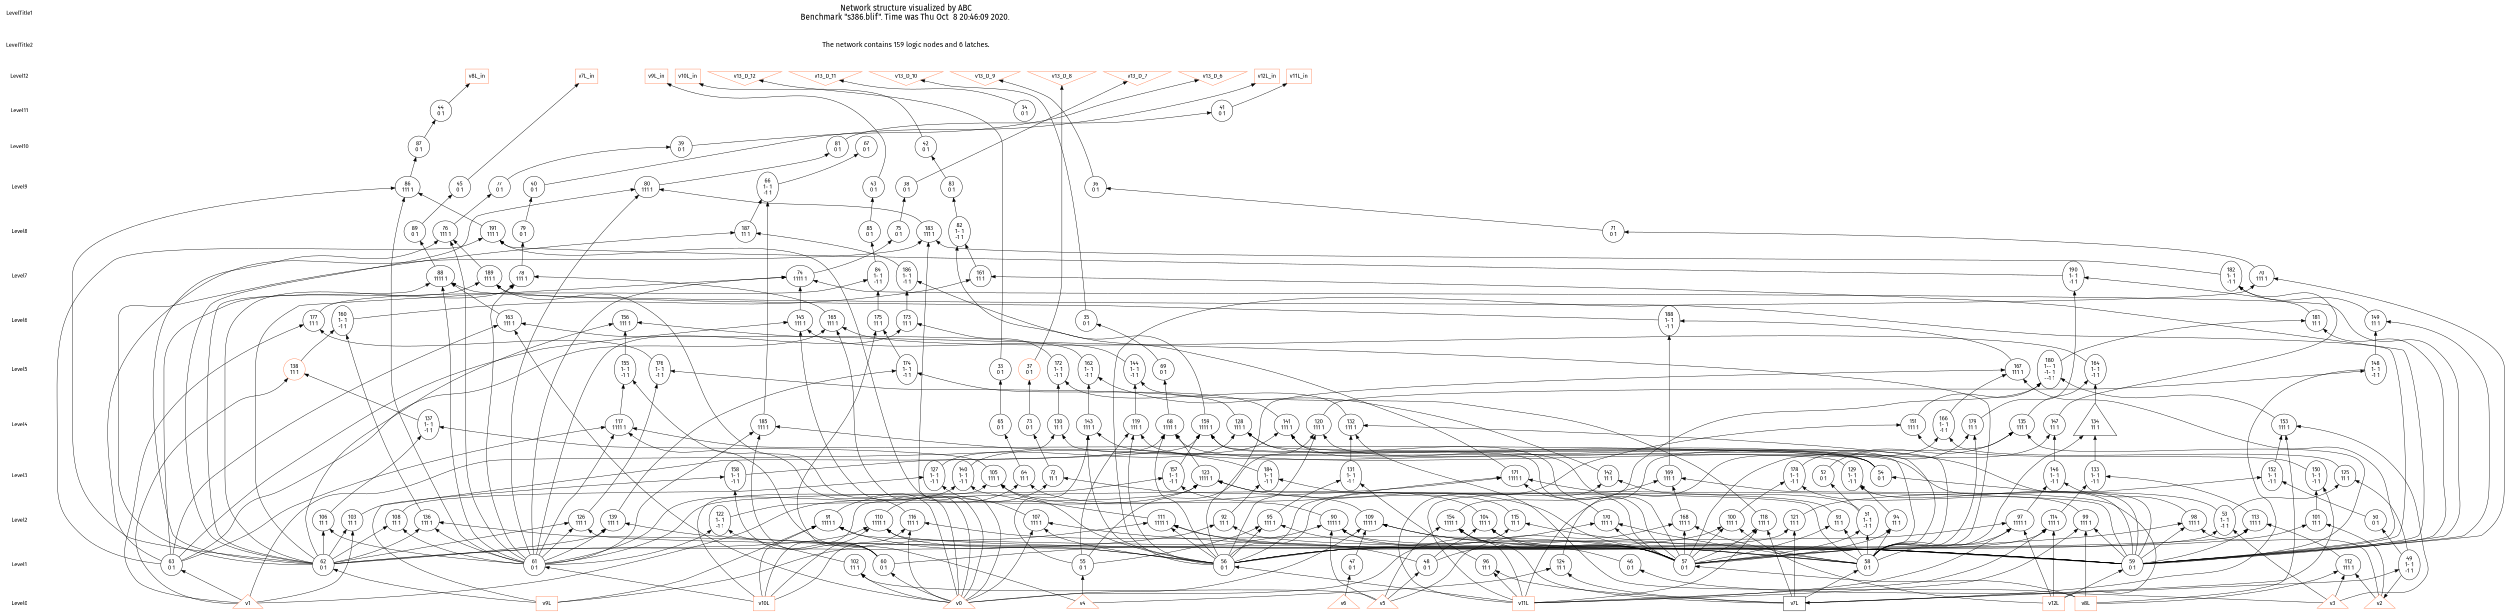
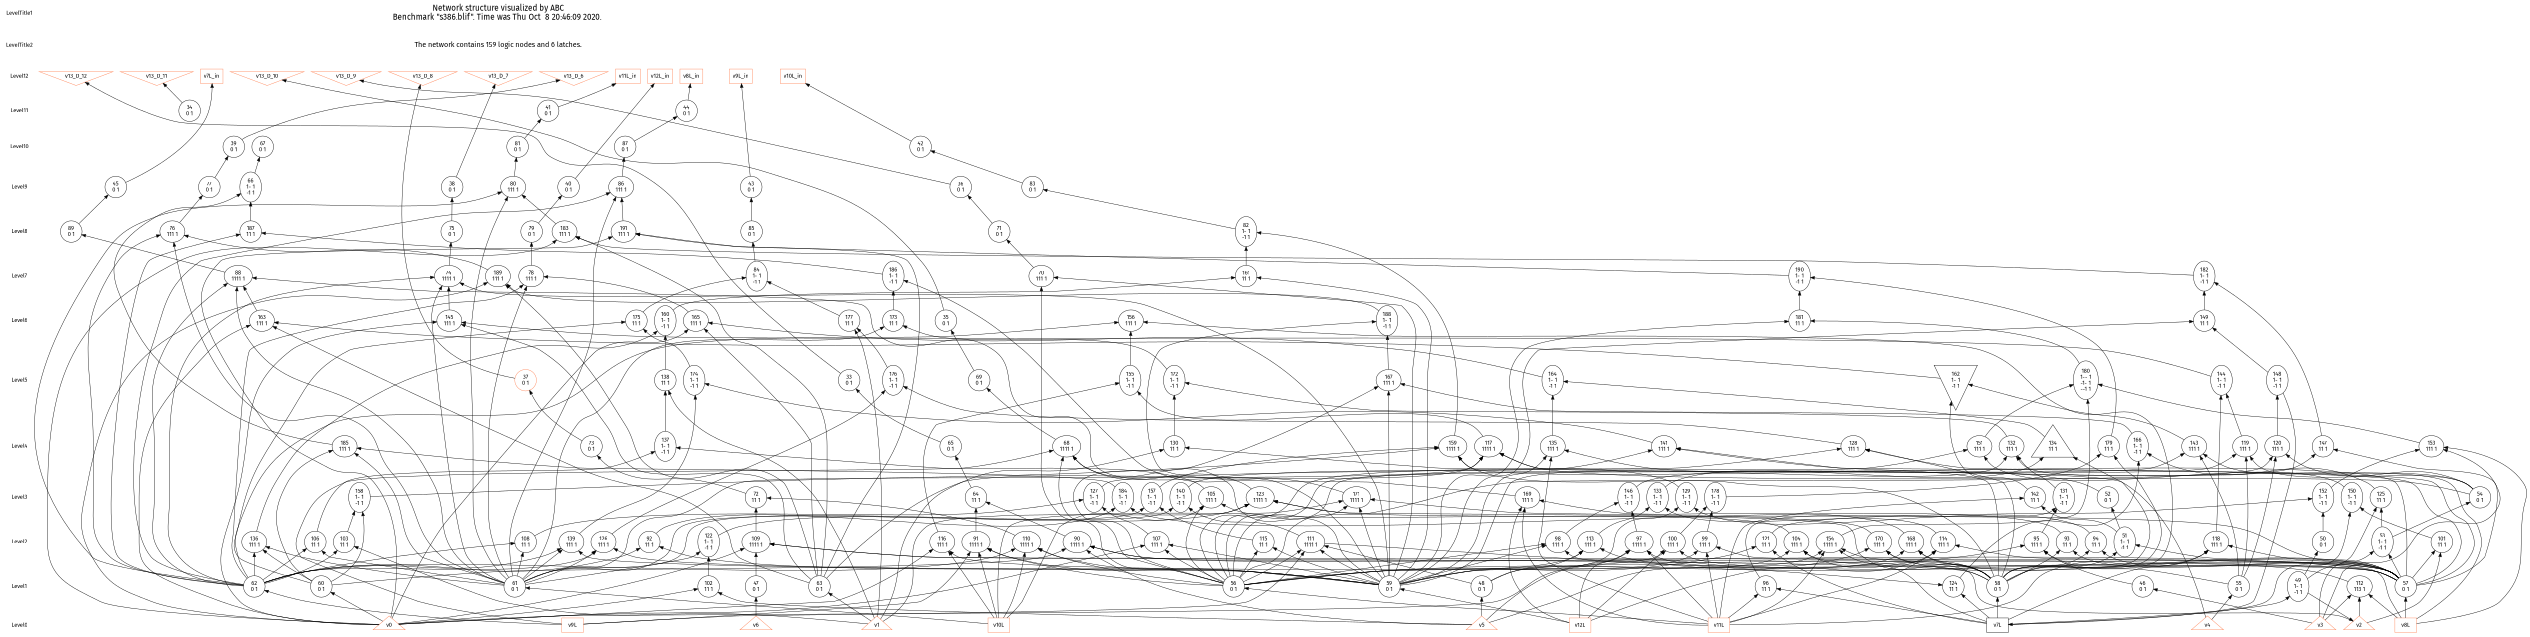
  digraph {
    fontname="Fira Sans"
    node [fontname="Fira Sans" shape=ellipse]
    edge [dir=back fontname="Fira Sans" style=solid]
    LevelTitle1 [shape=plaintext]
    LevelTitle2 [shape=plaintext]
    Level12 [shape=plaintext]
    Level11 [shape=plaintext]
    Level10 [shape=plaintext]
    Level9 [shape=plaintext]
    Level8 [shape=plaintext]
    Level7 [shape=plaintext]
    Level6 [shape=plaintext]
    Level5 [shape=plaintext]
    Level4 [shape=plaintext]
    Level3 [shape=plaintext]
    Level2 [shape=plaintext]
    Level1 [shape=plaintext]
    Level0 [shape=plaintext]
    n16 [fontsize=20 label="Network structure visualized by ABC\nBenchmark \"s386.blif\". Time was Thu Oct  8 20:46:09 2020. " shape=plaintext]
    n17 [fontsize=18 label="The network contains 159 logic nodes and 6 latches.\n" shape=plaintext]
    n18 [color=coral fillcolor=coral label=v13_D_12 shape=invtriangle]
    n19 [color=coral fillcolor=coral label=v13_D_11 shape=invtriangle]
    n20 [color=coral fillcolor=coral label=v13_D_10 shape=invtriangle]
    n21 [color=coral fillcolor=coral label=v13_D_9 shape=invtriangle]
    n22 [color=coral fillcolor=coral label=v13_D_8 shape=invtriangle]
    n23 [color=coral fillcolor=coral label=v13_D_7 shape=invtriangle]
    n24 [color=coral fillcolor=coral label=v13_D_6 shape=invtriangle]
    n25 [color=coral fillcolor=coral label=v12L_in shape=box]
    n26 [color=coral fillcolor=coral label=v11L_in shape=box]
    n27 [color=coral fillcolor=coral label=v10L_in shape=box]
    n28 [color=coral fillcolor=coral label=v9L_in shape=box]
    n29 [color=coral fillcolor=coral label=v8L_in shape=box]
    n30 [color=coral fillcolor=coral label=v7L_in shape=box]
    n31 [label="34\n0 1"]
    n32 [label="41\n0 1"]
    n33 [label="44\n0 1"]
    n34 [label="39\n0 1"]
    n35 [label="42\n0 1"]
    n36 [label="67\n0 1"]
    n37 [label="81\n0 1"]
    n38 [label="87\n0 1"]
    n39 [label="36\n0 1"]
    n40 [label="38\n0 1"]
    n41 [label="40\n0 1"]
    n42 [label="43\n0 1"]
    n43 [label="45\n0 1"]
    n44 [label="66\n1- 1\n-1 1"]
    n45 [label="77\n0 1"]
    n46 [label="80\n111 1"]
    n47 [label="83\n0 1"]
    n48 [label="86\n111 1"]
    n49 [label="71\n0 1"]
    n50 [label="75\n0 1"]
    n51 [label="76\n111 1"]
    n52 [label="79\n0 1"]
    n53 [label="82\n1- 1\n-1 1"]
    n54 [label="85\n0 1"]
    n55 [label="89\n0 1"]
    n56 [label="183\n111 1"]
    n57 [label="187\n11 1"]
    n58 [label="191\n111 1"]
    n59 [label="70\n111 1"]
    n60 [label="74\n1111 1"]
    n61 [label="78\n111 1"]
    n62 [label="84\n1- 1\n-1 1"]
    n63 [label="88\n1111 1"]
    n64 [label="161\n11 1"]
    n65 [label="182\n1- 1\n-1 1"]
    n66 [label="186\n1- 1\n-1 1"]
    n67 [label="189\n111 1"]
    n68 [label="190\n1- 1\n-1 1"]
    n69 [label="35\n0 1"]
    n70 [label="145\n111 1"]
    n71 [label="149\n11 1"]
    n72 [label="156\n111 1"]
    n73 [label="160\n1- 1\n-1 1"]
    n74 [label="163\n111 1"]
    n75 [label="165\n111 1"]
    n76 [label="173\n11 1"]
    n77 [label="175\n11 1"]
    n78 [label="177\n11 1"]
    n79 [label="181\n11 1"]
    n80 [label="188\n1- 1\n-1 1"]
    n81 [label="33\n0 1"]
    n82 [color=coral label="37\n0 1"]
    n83 [label="69\n0 1"]
-   n84 [label="138\n11 1" color=coral]
+   n84 [label="138\n11 1"]
    n85 [label="144\n1- 1\n-1 1"]
    n86 [label="148\n1- 1\n-1 1"]
    n87 [label="155\n1- 1\n-1 1"]
-   n88 [label="162\n1- 1\n-1 1"]
+   n88 [label="162\n1- 1\n-1 1" shape=invtriangle]
    n89 [label="164\n1- 1\n-1 1"]
    n90 [label="167\n111 1"]
    n91 [label="172\n1- 1\n-1 1"]
    n92 [label="174\n1- 1\n-1 1"]
    n93 [label="176\n1- 1\n-1 1"]
    n94 [label="180\n1-- 1\n-1- 1\n--1 1"]
    n95 [label="65\n0 1"]
    n96 [label="68\n1111 1"]
    n97 [label="73\n0 1"]
    n98 [label="117\n1111 1"]
    n99 [label="119\n111 1"]
    n100 [label="120\n111 1"]
    n101 [label="128\n111 1"]
    n102 [label="130\n11 1"]
    n103 [label="132\n111 1"]
    n104 [label="134\n11 1" shape=triangle]
    n105 [label="135\n111 1"]
    n106 [label="137\n1- 1\n-1 1"]
    n107 [label="141\n111 1"]
    n108 [label="143\n111 1"]
    n109 [label="147\n11 1"]
    n110 [label="151\n111 1"]
    n111 [label="153\n111 1"]
    n112 [label="159\n1111 1"]
    n113 [label="166\n1- 1\n-1 1"]
    n114 [label="179\n11 1"]
    n115 [label="185\n111 1"]
    n116 [label="52\n0 1"]
    n117 [label="54\n0 1"]
    n118 [label="64\n11 1"]
    n119 [label="72\n11 1"]
    n120 [label="105\n111 1"]
    n121 [label="123\n1111 1"]
    n122 [label="125\n11 1"]
    n123 [label="127\n1- 1\n-1 1"]
    n124 [label="129\n1- 1\n-1 1"]
    n125 [label="131\n1- 1\n-1 1"]
    n126 [label="133\n1- 1\n-1 1"]
    n127 [label="140\n1- 1\n-1 1"]
    n128 [label="142\n11 1"]
    n129 [label="146\n1- 1\n-1 1"]
    n130 [label="150\n1- 1\n-1 1"]
    n131 [label="152\n1- 1\n-1 1"]
    n132 [label="157\n1- 1\n-1 1"]
    n133 [label="158\n1- 1\n-1 1"]
    n134 [label="169\n111 1"]
    n135 [label="171\n1111 1"]
    n136 [label="178\n1- 1\n-1 1"]
    n137 [label="184\n1- 1\n-1 1"]
    n138 [label="50\n0 1"]
    n139 [label="51\n1- 1\n-1 1"]
    n140 [label="53\n1- 1\n-1 1"]
    n141 [label="90\n1111 1"]
    n142 [label="91\n1111 1"]
    n143 [label="92\n11 1"]
    n144 [label="93\n11 1"]
    n145 [label="94\n11 1"]
    n146 [label="95\n111 1"]
    n147 [label="97\n1111 1"]
    n148 [label="98\n111 1"]
    n149 [label="99\n111 1"]
    n150 [label="100\n111 1"]
    n151 [label="101\n11 1"]
    n152 [label="103\n11 1"]
    n153 [label="104\n111 1"]
    n154 [label="106\n11 1"]
    n155 [label="107\n111 1"]
    n156 [label="108\n11 1"]
    n157 [label="109\n1111 1"]
    n158 [label="110\n1111 1"]
    n159 [label="111\n1111 1"]
    n160 [label="113\n111 1"]
    n161 [label="114\n111 1"]
    n162 [label="115\n11 1"]
    n163 [label="116\n111 1"]
    n164 [label="118\n111 1"]
    n165 [label="121\n11 1"]
    n166 [label="122\n1- 1\n-1 1"]
    n167 [label="126\n111 1"]
    n168 [label="136\n111 1"]
    n169 [label="139\n111 1"]
    n170 [label="154\n1111 1"]
    n171 [label="168\n111 1"]
    n172 [label="170\n111 1"]
    n173 [label="46\n0 1"]
    n174 [label="47\n0 1"]
    n175 [label="48\n0 1"]
    n176 [label="49\n1- 1\n-1 1"]
    n177 [label="55\n0 1"]
    n178 [label="56\n0 1"]
    n179 [label="57\n0 1"]
    n180 [label="58\n0 1"]
    n181 [label="59\n0 1"]
    n182 [label="60\n0 1"]
    n183 [label="61\n0 1"]
    n184 [label="62\n0 1"]
    n185 [label="63\n0 1"]
    n186 [label="96\n11 1"]
    n187 [label="102\n11 1"]
-   n188 [label="112\n111 1"]
+   n188 [label="112\n113 1"]
    n189 [label="124\n11 1"]
    n190 [color=coral fillcolor=coral label=v6 shape=triangle]
    n191 [color=coral fillcolor=coral label=v5 shape=triangle]
    n192 [color=coral fillcolor=coral label=v4 shape=triangle]
    n193 [color=coral fillcolor=coral label=v3 shape=triangle]
    n194 [color=coral fillcolor=coral label=v2 shape=triangle]
    n195 [color=coral fillcolor=coral label=v1 shape=triangle]
    n196 [color=coral fillcolor=coral label=v0 shape=triangle]
    n197 [color=coral fillcolor=coral label=v12L shape=box]
    n198 [color=coral fillcolor=coral label=v11L shape=box]
    n199 [color=coral fillcolor=coral label=v10L shape=box]
    n200 [color=coral fillcolor=coral label=v9L shape=box]
    n201 [color=coral fillcolor=coral label=v8L shape=box]
    n202 [color=black fillcolor=coral label=v7L shape=box]
    subgraph sub_1 {
      LevelTitle1
      LevelTitle2
      Level12
      Level11
      Level10
      Level9
      Level8
      Level7
      Level6
      Level5
      Level4
      Level3
      Level2
      Level1
      Level0
    }
    subgraph sub_2 {
      rank=same
      LevelTitle1
      n16
    }
    subgraph sub_3 {
      rank=same
      LevelTitle2
      n17
    }
    subgraph sub_4 {
      rank=same
      Level12
      n18
      n19
      n20
      n21
      n22
      n23
      n24
      n25
      n26
      n27
      n28
      n29
      n30
    }
    subgraph sub_5 {
      rank=same
      Level11
      n31
      n32
      n33
    }
    subgraph sub_6 {
      rank=same
      Level10
      n34
      n35
      n36
      n37
      n38
    }
    subgraph sub_7 {
      rank=same
      Level9
      n39
      n40
      n41
      n42
      n43
      n44
      n45
      n46
      n47
      n48
    }
    subgraph sub_8 {
      rank=same
      Level8
      n49
      n50
      n51
      n52
      n53
      n54
      n55
      n56
      n57
      n58
    }
    subgraph sub_9 {
      rank=same
      Level7
      n59
      n60
      n61
      n62
      n63
      n64
      n65
      n66
      n67
      n68
    }
    subgraph sub_10 {
      rank=same
      Level6
      n69
      n70
      n71
      n72
      n73
      n74
      n75
      n76
      n77
      n78
      n79
      n80
    }
    subgraph sub_11 {
      rank=same
      Level5
      n81
      n82
      n83
      n84
      n85
      n86
      n87
      n88
      n89
      n90
      n91
      n92
      n93
      n94
    }
    subgraph sub_12 {
      rank=same
      Level4
      n95
      n96
      n97
      n98
      n99
      n100
      n101
      n102
      n103
      n104
      n105
      n106
      n107
      n108
      n109
      n110
      n111
      n112
      n113
      n114
      n115
    }
    subgraph sub_13 {
      rank=same
      Level3
      n116
      n117
      n118
      n119
      n120
      n121
      n122
      n123
      n124
      n125
      n126
      n127
      n128
      n129
      n130
      n131
      n132
      n133
      n134
      n135
      n136
      n137
    }
    subgraph sub_14 {
      rank=same
      Level2
      n138
      n139
      n140
      n141
      n142
      n143
      n144
      n145
      n146
      n147
      n148
      n149
      n150
      n151
      n152
      n153
      n154
      n155
      n156
      n157
      n158
      n159
      n160
      n161
      n162
      n163
      n164
      n165
      n166
      n167
      n168
      n169
      n170
      n171
      n172
    }
    subgraph sub_15 {
      rank=same
      Level1
      n173
      n174
      n175
      n176
      n177
      n178
      n179
      n180
      n181
      n182
      n183
      n184
      n185
      n186
      n187
      n188
      n189
    }
    subgraph sub_16 {
      rank=same
      Level0
      n190
      n191
      n192
      n193
      n194
      n195
      n196
      n197
      n198
      n199
      n200
      n201
      n202
    }
    LevelTitle1 -> LevelTitle2 [style=invis]
    LevelTitle2 -> Level12 [style=invis]
    Level12 -> Level11 [style=invis]
    Level11 -> Level10 [style=invis]
    Level10 -> Level9 [style=invis]
    Level9 -> Level8 [style=invis]
    Level8 -> Level7 [style=invis]
    Level7 -> Level6 [style=invis]
    Level6 -> Level5 [style=invis]
    Level5 -> Level4 [style=invis]
    Level4 -> Level3 [style=invis]
    Level3 -> Level2 [style=invis]
    Level2 -> Level1 [style=invis]
    Level1 -> Level0 [style=invis]
    n16 -> n17 [style=invis]
    n17 -> n18 [style=invis]
    n17 -> n19 [style=invis]
    n17 -> n20 [style=invis]
    n17 -> n21 [style=invis]
    n17 -> n22 [style=invis]
    n17 -> n23 [style=invis]
    n17 -> n24 [style=invis]
    n17 -> n25 [style=invis]
    n17 -> n26 [style=invis]
    n17 -> n27 [style=invis]
    n17 -> n28 [style=invis]
    n17 -> n29 [style=invis]
    n17 -> n30 [style=invis]
    n18 -> n19 [style=invis]
    n18 -> n81
    n19 -> n20 [style=invis]
    n19 -> n31
    n20 -> n21 [style=invis]
    n20 -> n69
    n21 -> n22 [style=invis]
    n21 -> n39
    n22 -> n23 [style=invis]
    n22 -> n82
    n23 -> n24 [style=invis]
    n23 -> n40
    n24 -> n34
    n25 -> n41
    n26 -> n32
    n27 -> n35
    n28 -> n42
    n29 -> n33
    n30 -> n43
    n32 -> n37
    n33 -> n38
    n34 -> n45
    n35 -> n47
    n36 -> n44
    n37 -> n46
    n38 -> n48
    n39 -> n49
    n40 -> n50
    n41 -> n52
    n42 -> n54
    n43 -> n55
    n44 -> n57
    n44 -> n115
    n45 -> n51
    n46 -> n56
    n46 -> n183
    n46 -> n184
    n47 -> n53
    n48 -> n58
    n48 -> n183
    n48 -> n184
    n49 -> n59
    n50 -> n60
    n51 -> n67
    n51 -> n183
    n51 -> n184
    n52 -> n61
    n53 -> n64
    n53 -> n112
    n54 -> n62
    n55 -> n63
    n56 -> n65
    n56 -> n185
    n56 -> n196
    n57 -> n66
    n57 -> n184
    n58 -> n68
    n58 -> n185
    n58 -> n196
    n59 -> n178
    n59 -> n181
    n60 -> n70
    n60 -> n181
    n60 -> n183
    n60 -> n184
    n61 -> n75
    n61 -> n183
    n61 -> n184
    n62 -> n77
    n62 -> n78
    n63 -> n74
    n63 -> n181
    n63 -> n183
    n63 -> n184
    n64 -> n73
    n64 -> n181
    n65 -> n71
    n65 -> n109
    n66 -> n76
    n66 -> n135
    n67 -> n80
    n67 -> n185
    n67 -> n196
    n68 -> n79
    n68 -> n114
    n69 -> n83
    n70 -> n85
    n70 -> n185
    n70 -> n196
    n71 -> n86
    n71 -> n181
    n72 -> n87
    n72 -> n180
    n72 -> n184
    n73 -> n84
    n73 -> n168
    n74 -> n88
    n74 -> n185
    n74 -> n196
    n75 -> n89
    n75 -> n185
    n75 -> n196
    n76 -> n91
    n76 -> n183
    n77 -> n92
    n77 -> n182
    n78 -> n93
    n78 -> n195
    n79 -> n94
    n79 -> n181
    n80 -> n90
    n80 -> n134
    n81 -> n95
    n82 -> n97
    n83 -> n96
    n84 -> n106
    n84 -> n195
    n85 -> n99
    n85 -> n164
    n86 -> n100
    n87 -> n98
    n87 -> n163
    n88 -> n108
    n88 -> n128
    n89 -> n104
    n89 -> n105
    n90 -> n113
    n90 -> n178
    n90 -> n181
    n91 -> n102
    n91 -> n103
    n92 -> n107
    n92 -> n169
    n93 -> n101
    n93 -> n167
    n94 -> n110
    n94 -> n111
    n94 -> n170
    n95 -> n118
    n96 -> n121
    n96 -> n178
    n96 -> n181
    n96 -> n200
    n97 -> n119
    n98 -> n117
    n98 -> n183
    n98 -> n185
    n98 -> n192
    n99 -> n117
    n99 -> n177
    n99 -> n178
    n100 -> n117
    n100 -> n177
    n100 -> n178
    n101 -> n123
    n101 -> n179
    n101 -> n180
    n102 -> n124
    n102 -> n195
    n103 -> n125
    n103 -> n181
    n103 -> n201
    n104 -> n126
    n104 -> n180
    n105 -> n116
    n105 -> n181
    n105 -> n198
    n106 -> n120
    n106 -> n154
    n107 -> n127
    n107 -> n179
    n107 -> n180
    n108 -> n117
    n108 -> n177
    n108 -> n178
    n109 -> n129
    n109 -> n179
    n110 -> n130
    n110 -> n178
    n111 -> n131
    n111 -> n193
    n111 -> n201
    n112 -> n132
    n112 -> n133
    n112 -> n179
    n112 -> n180
    n113 -> n122
    n113 -> n189
    n114 -> n136
    n114 -> n180
    n115 -> n137
    n115 -> n182
    n115 -> n183
    n116 -> n139
    n117 -> n140
    n118 -> n141
    n118 -> n142
    n119 -> n157
    n119 -> n158
    n120 -> n153
    n120 -> n178
    n120 -> n199
    n121 -> n166
    n121 -> n179
    n121 -> n180
    n121 -> n195
    n122 -> n140
    n122 -> n176
    n123 -> n155
    n123 -> n156
    n124 -> n145
    n124 -> n181
    n125 -> n146
    n125 -> n186
    n126 -> n160
    n126 -> n161
    n127 -> n159
    n127 -> n183
    n128 -> n139
    n128 -> n198
    n129 -> n147
    n129 -> n148
    n130 -> n151
    n130 -> n202
    n131 -> n138
    n131 -> n165
    n132 -> n162
    n132 -> n183
    n133 -> n152
    n133 -> n182
    n134 -> n171
    n134 -> n197
    n134 -> n198
    n135 -> n172
    n135 -> n178
    n135 -> n181
    n135 -> n199
    n136 -> n149
    n136 -> n150
    n137 -> n143
    n137 -> n144
    n138 -> n176
    n139 -> n179
    n139 -> n180
    n140 -> n179
    n140 -> n193
    n141 -> n179
    n141 -> n180
    n141 -> n182
    n141 -> n191
    n142 -> n178
    n142 -> n181
    n142 -> n199
    n142 -> n200
    n143 -> n181
    n143 -> n184
    n144 -> n179
    n144 -> n180
    n145 -> n179
    n145 -> n180
    n146 -> n173
    n146 -> n177
    n146 -> n178
    n147 -> n175
    n147 -> n180
    n147 -> n197
    n147 -> n198
    n148 -> n178
    n148 -> n181
    n148 -> n194
    n149 -> n181
    n149 -> n198
    n149 -> n201
    n150 -> n178
    n150 -> n179
    n150 -> n197
    n151 -> n179
    n151 -> n194
    n152 -> n184
    n152 -> n195
    n153 -> n175
    n153 -> n179
    n153 -> n180
    n154 -> n183
    n154 -> n184
    n155 -> n178
    n155 -> n181
    n155 -> n196
    n156 -> n183
    n156 -> n184
    n157 -> n174
    n157 -> n179
    n157 -> n180
    n157 -> n196
    n158 -> n178
    n158 -> n181
    n158 -> n184
    n158 -> n199
    n159 -> n175
    n159 -> n178
    n159 -> n181
    n159 -> n200
    n160 -> n178
    n160 -> n181
    n160 -> n188
    n161 -> n179
    n161 -> n197
    n161 -> n198
    n162 -> n178
    n162 -> n181
    n163 -> n179
    n163 -> n196
    n163 -> n199
    n164 -> n179
    n164 -> n198
    n164 -> n202
    n165 -> n178
    n165 -> n202
    n166 -> n183
    n166 -> n187
    n167 -> n181
    n167 -> n183
    n167 -> n184
    n168 -> n182
    n168 -> n183
    n168 -> n184
    n169 -> n181
    n169 -> n183
    n169 -> n184
    n170 -> n179
    n170 -> n191
    n170 -> n198
    n170 -> n202
    n171 -> n179
    n171 -> n180
    n171 -> n191
    n172 -> n179
    n172 -> n180
    n172 -> n196
    n173 -> n193
    n174 -> n190
    n175 -> n191
    n176 -> n202
    n177 -> n192
    n178 -> n198
    n179 -> n201
    n180 -> n202
    n181 -> n197
    n182 -> n196
    n183 -> n199
    n184 -> n200
    n185 -> n195
    n186 -> n198
    n186 -> n202
    n187 -> n191
    n187 -> n196
    n188 -> n193
    n188 -> n194
    n188 -> n201
-   n189 -> n192
+   n189 -> n159
    n189 -> n202
    n194 -> n176
    n202 -> n86
  }
